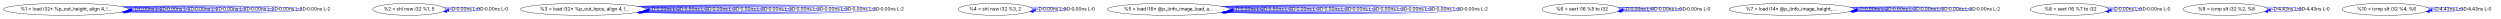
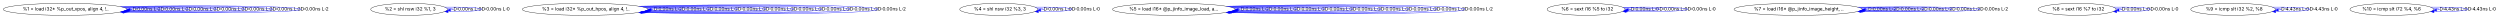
  digraph {
    fontname=Inter
    node [fontname=Inter]
    edge [color=blue fontname=Inter]
-   n1 [label="%1 = load i32* %p_out_height, align 4, !..."]
-   n2 [label="%2 = shl nsw i32 %1, 5"]
+   n1 [label="  %1 = load i32* %p_out_vpos, align 4, !..."]
+   n2 [label="  %2 = shl nsw i32 %1, 3"]
    n3 [label="  %3 = load i32* %p_out_hpos, align 4, !..."]
-   n4 [label="%4 = shl nsw i32 %3, 2"]
+   n4 [label="  %4 = shl nsw i32 %3, 3"]
    n5 [label="%5 = load i16* @p_jinfo_image_load, a..."]
    n6 [label="  %6 = sext i16 %5 to i32"]
-   n7 [label="%7 = load i14* @p_jinfo_image_height, ..."]
+   n7 [label="  %7 = load i16* @p_jinfo_image_height, ..."]
    n8 [label="  %8 = sext i16 %7 to i32"]
    n9 [label="  %9 = icmp slt i32 %2, %8"]
-   n10 [label="  %10 = icmp slt i32 %4, %6"]
+   n10 [label="%10 = icmp slt i72 %4, %6"]
    n1 -> n1 [label="D:0.00ns L:2"]
    n1 -> n1 [label="D:0.00ns L:2"]
    n1 -> n1 [label="D:0.00ns L:2"]
    n1 -> n1 [label="D:0.00ns L:2"]
    n1 -> n1 [label="D:0.00ns L:2"]
    n1 -> n1 [label="D:0.00ns L:2"]
    n1 -> n1 [label="D:0.00ns L:2"]
    n2 -> n2 [label="D:0.00ns L:0"]
    n2 -> n2 [label="D:0.00ns L:0"]
    n3 -> n3 [label="D:0.00ns L:2"]
    n3 -> n3 [label="D:0.00ns L:2"]
    n3 -> n3 [label="D:0.00ns L:2"]
    n3 -> n3 [label="D:0.00ns L:2"]
    n3 -> n3 [label="D:0.00ns L:2"]
    n3 -> n3 [label="D:0.00ns L:2"]
    n3 -> n3 [label="D:0.00ns L:2"]
    n3 -> n3 [label="D:0.00ns L:2"]
    n3 -> n3 [label="D:0.00ns L:2"]
    n4 -> n4 [label="D:0.00ns L:0"]
    n4 -> n4 [label="D:0.00ns L:0"]
    n5 -> n5 [label="D:0.00ns L:2"]
    n5 -> n5 [label="D:0.00ns L:2"]
    n5 -> n5 [label="D:0.00ns L:2"]
    n5 -> n5 [label="D:0.00ns L:2"]
    n5 -> n5 [label="D:0.00ns L:2"]
    n5 -> n5 [label="D:0.00ns L:2"]
    n5 -> n5 [label="D:0.00ns L:2"]
    n5 -> n5 [label="D:0.00ns L:2"]
    n5 -> n5 [label="D:0.00ns L:2"]
    n6 -> n6 [label="D:0.00ns L:0"]
    n6 -> n6 [label="D:0.00ns L:0"]
    n6 -> n6 [label="D:0.00ns L:0"]
    n7 -> n7 [label="D:0.00ns L:2"]
    n7 -> n7 [label="D:0.00ns L:2"]
    n7 -> n7 [label="D:0.00ns L:2"]
    n7 -> n7 [label="D:0.00ns L:2"]
    n7 -> n7 [label="D:0.00ns L:2"]
    n8 -> n8 [label="D:0.00ns L:0"]
    n8 -> n8 [label="D:0.00ns L:0"]
    n9 -> n9 [label="D:4.43ns L:0"]
    n9 -> n9 [label="D:4.43ns L:0"]
    n10 -> n10 [label="D:4.43ns L:0"]
    n10 -> n10 [label="D:4.43ns L:0"]
  }
